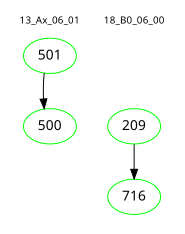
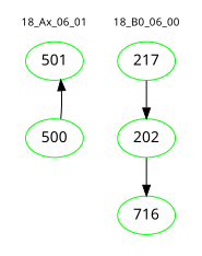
  digraph {
    fontname="Noto Sans"
    node [color=green fontname="Noto Sans"]
    edge [color=black fontname="Noto Sans"]
    n1 [label=501]
    n2 [label=500]
-   n4 [label=209]
+   n3 [label=217]
+   n4 [label=202]
    n5 [label=716]
    subgraph cluster_1 {
      color=white
      fontsize=10
-     label="13_Ax_06_01"
+     label="18_Ax_06_01"
      n1
      n2
    }
    subgraph cluster_2 {
      color=white
      fontsize=10
      label="18_B0_06_00"
+     n3
      n4
      n5
    }
-   n1 -> n2
+   n2 -> n1
+   n3 -> n4
    n4 -> n5
  }
